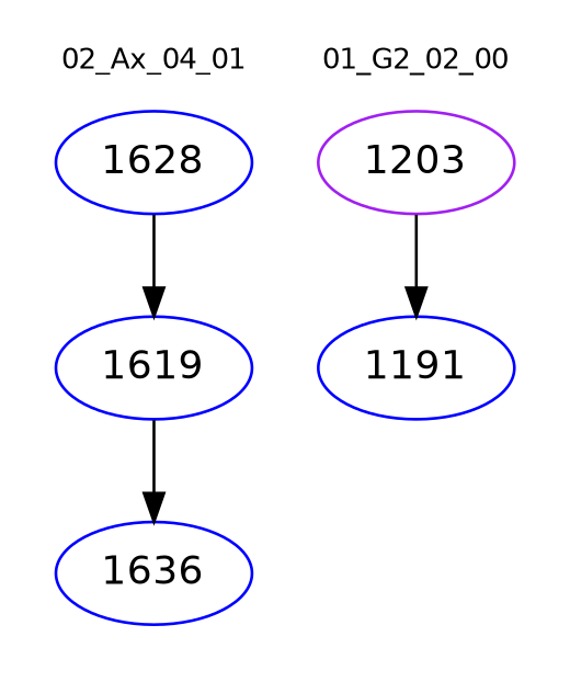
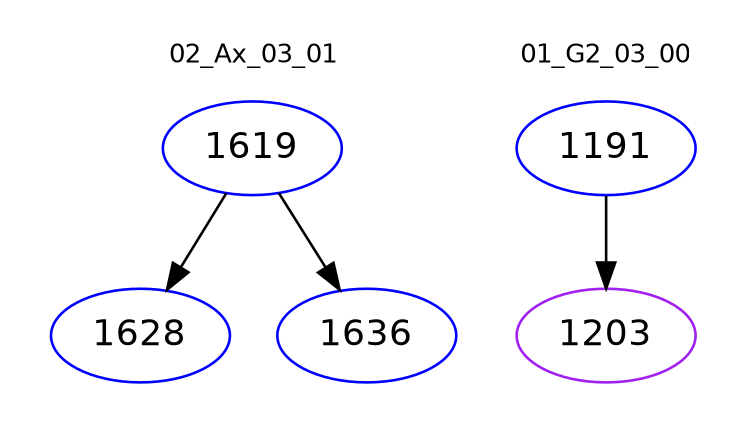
  digraph {
    fontname="DejaVu Sans"
    node [color=blue fontname="DejaVu Sans"]
    edge [color=black fontname="DejaVu Sans"]
    n1 [label=1628]
    n2 [label=1619]
    n3 [label=1636]
    n4 [label=1191]
    n5 [color=purple label=1203]
    subgraph cluster_1 {
      color=white
      fontsize=10
-     label="02_Ax_04_01"
+     label="02_Ax_03_01"
      n1
      n2
      n3
    }
    subgraph cluster_2 {
      color=white
      fontsize=10
-     label="01_G2_02_00"
+     label="01_G2_03_00"
      n4
      n5
    }
-   n1 -> n2
+   n2 -> n1
    n2 -> n3
-   n5 -> n4
+   n4 -> n5
  }
